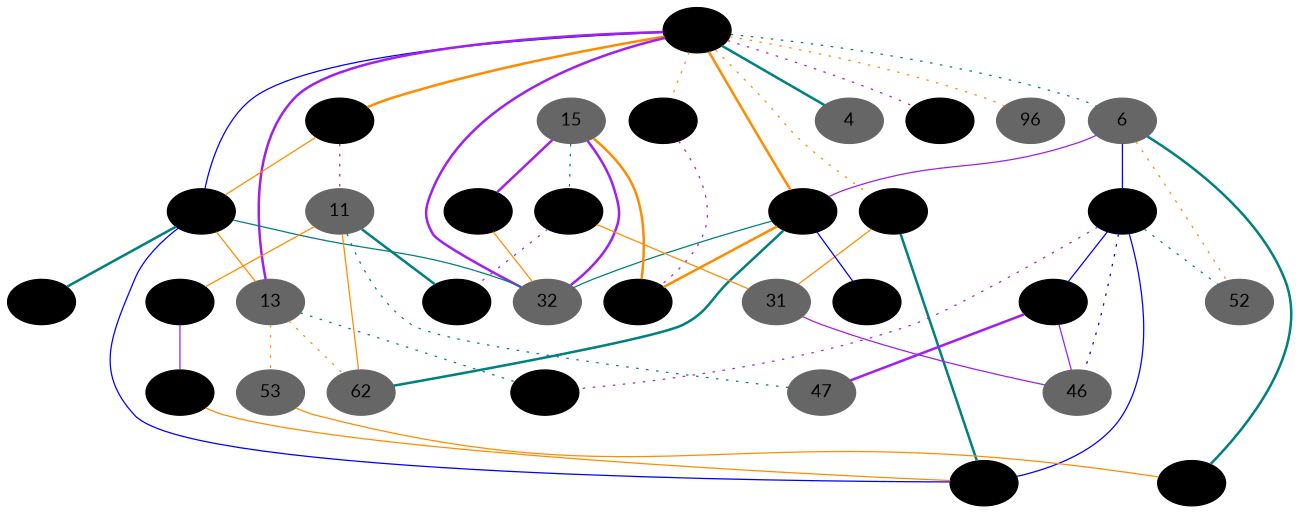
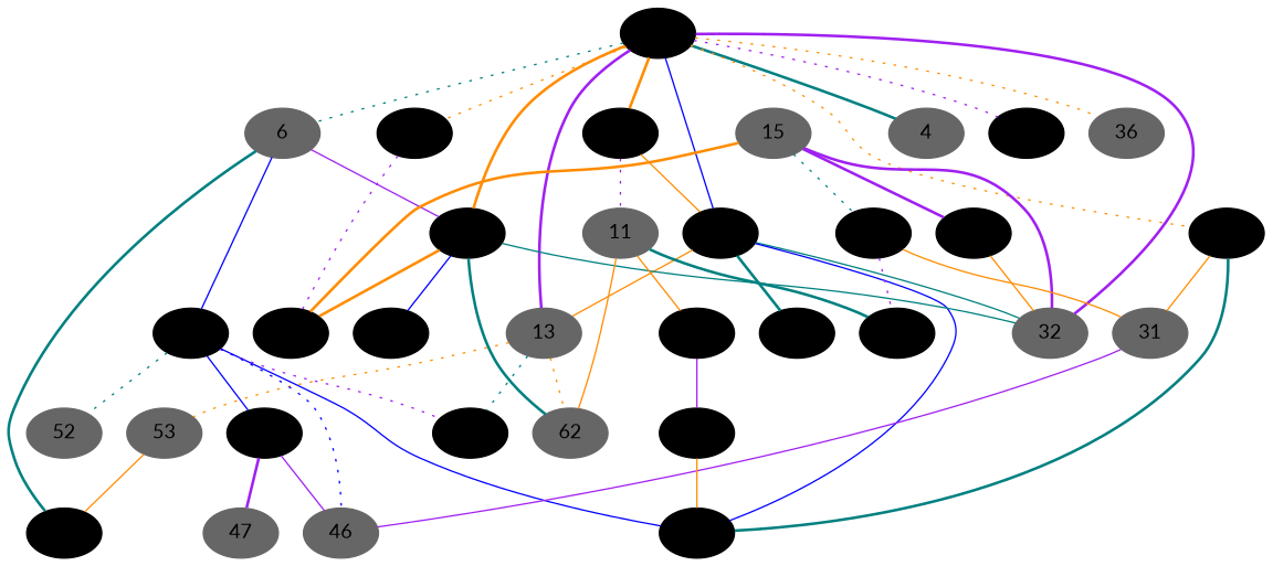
  graph {
    fontname=Lato
    node [color=black fontname=Lato style=filled]
    edge [color=darkorange fontname=Lato style=solid]
    1 [super="+2+9+5"]
    3
    4 [color=gray40]
    6 [color=gray40 super="+10+14"]
    7 [super="+12+23+38"]
    8
    13 [color=gray40 super="+44+68"]
    18
    27 [super="+30+66"]
    28 [super="+29"]
    32 [color=gray40 super="+56"]
-   36 [color=gray40 label=96]
+   36 [color=gray40]
    11 [color=gray40 super="+21"]
    16 [super="+24+17"]
    52 [color=gray40]
    61
    51 [super="+58"]
    54
    31 [color=gray40 super="+42+65"]
    62 [color=gray40 super="+67"]
    20 [super="+35"]
    53 [color=gray40]
    55
    57
    26
    45
    47 [color=gray40]
    15 [color=gray40 super="+19+50"]
    22 [super="+48"]
    25 [super="+34"]
    33
    46 [color=gray40]
    39
    1 -- 3 [style=bold]
    1 -- 4 [color=teal style=bold]
    1 -- 6 [color=teal style=dotted]
    1 -- 7 [color=blue weight=2]
    1 -- 8 [style=dotted]
    1 -- 13 [color=purple style=bold]
    1 -- 18 [color=purple style=dotted]
    1 -- 27 [style=bold weight=2]
    1 -- 28 [style=dotted weight=2]
    1 -- 32 [color=purple style=bold]
    1 -- 36 [style=dotted]
    3 -- 7
    3 -- 11 [color=purple style=dotted]
    6 -- 27 [color=purple]
    6 -- 16 [color=blue]
-   6 -- 52 [style=dotted]
    6 -- 61 [color=teal style=bold]
    7 -- 13 [weight=2]
    7 -- 32 [color=teal]
    7 -- 51 [color=blue]
    7 -- 54 [color=teal style=bold]
    8 -- 51 [color=teal style=bold]
    8 -- 31 [weight=2]
    13 -- 62 [style=dotted]
    13 -- 20 [color=teal style=dotted]
    13 -- 53 [style=dotted]
    27 -- 32 [color=teal]
    27 -- 62 [color=teal style=bold]
    27 -- 55 [style=bold]
    27 -- 57 [color=blue]
    28 -- 55 [color=purple style=dotted]
    11 -- 62
    11 -- 26
    11 -- 45 [color=teal style=bold]
-   11 -- 47 [color=teal style=dotted]
    16 -- 52 [color=teal style=dotted]
    16 -- 51 [color=blue weight=2]
    16 -- 20 [color=purple style=dotted]
    16 -- 33 [color=blue]
    16 -- 46 [color=blue style=dotted weight=2]
    31 -- 46 [color=purple]
    53 -- 61
    26 -- 39 [color=purple]
    15 -- 32 [color=purple style=bold]
    15 -- 55 [style=bold]
    15 -- 22 [color=teal style=dotted]
    15 -- 25 [color=purple style=bold]
    22 -- 31
    22 -- 45 [color=purple style=dotted]
    25 -- 32
    33 -- 47 [color=purple style=bold]
    33 -- 46 [color=purple]
    39 -- 51
  }
